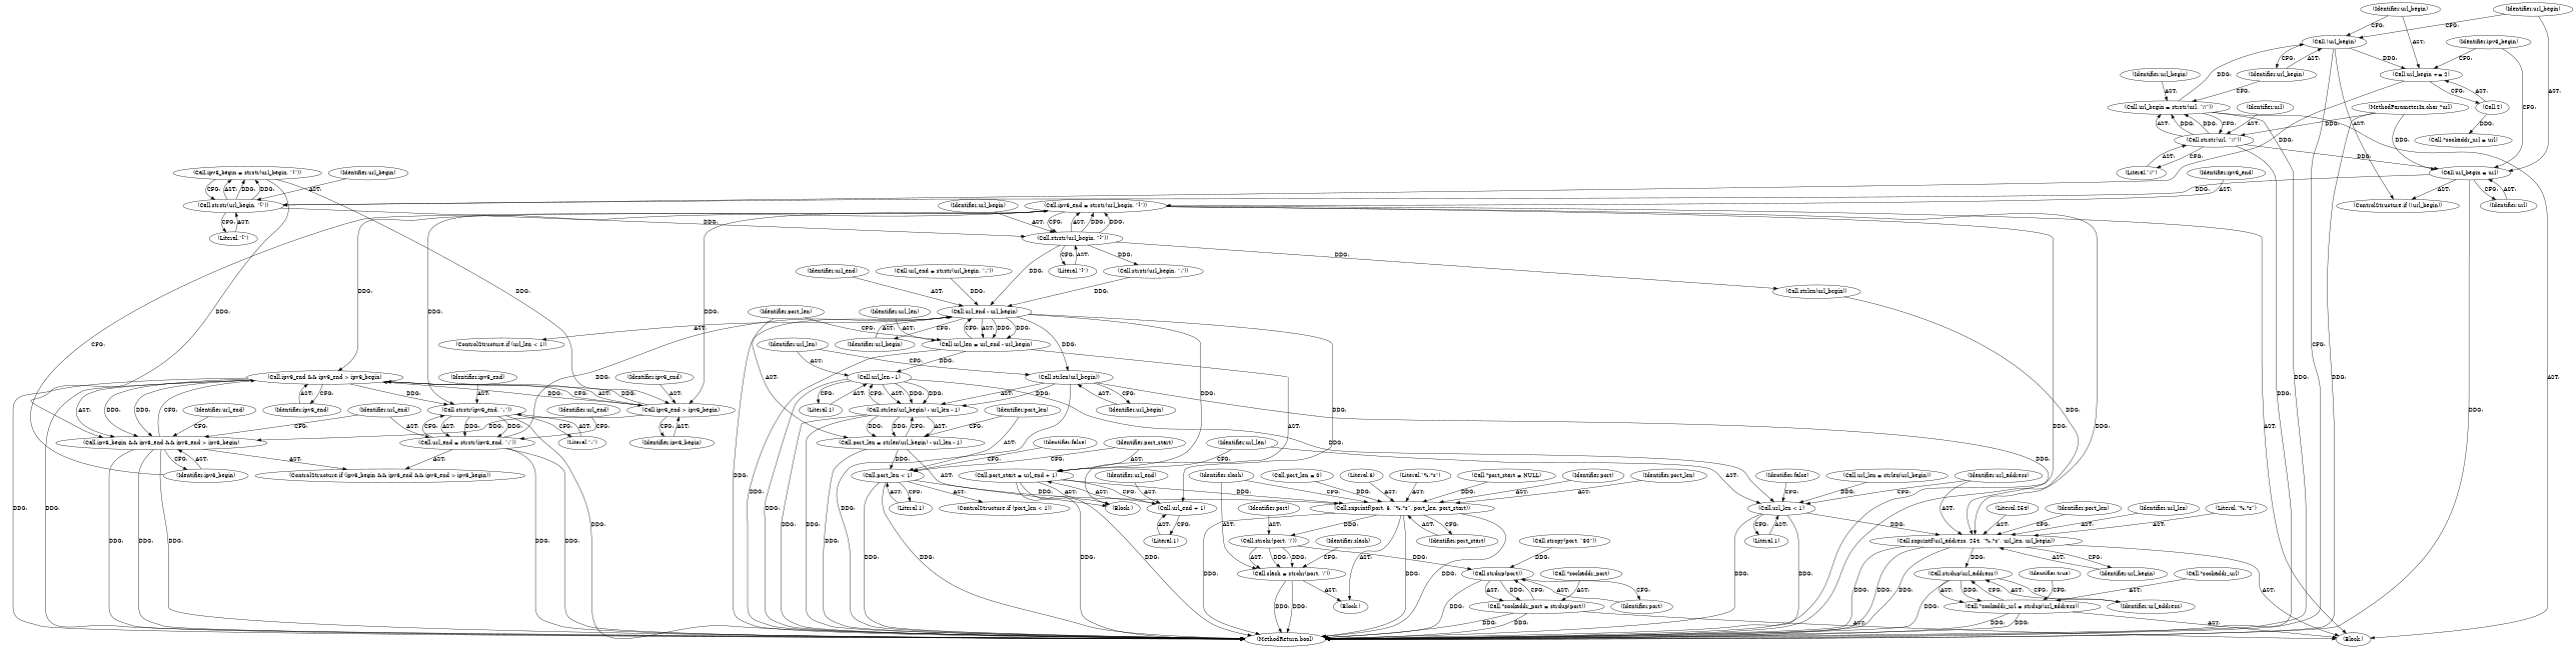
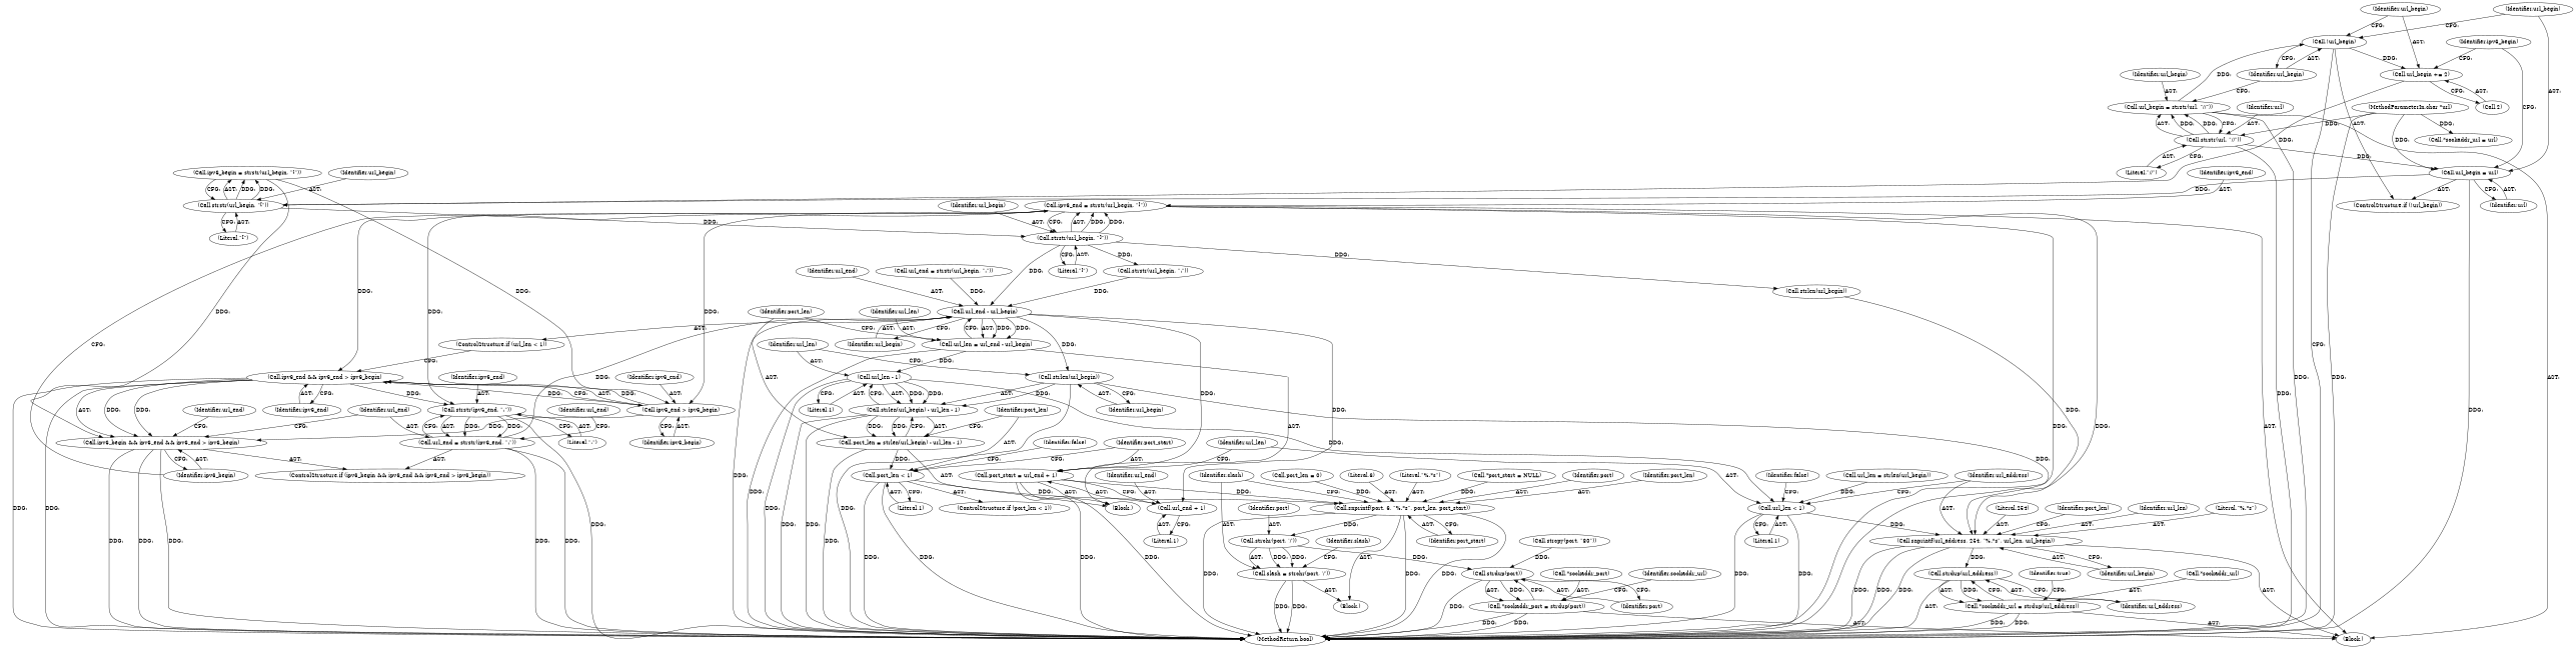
  digraph {
    n1 [label="(Call,ipv6_end = strstr(url_begin, \"]\"))"]
    n2 [label="(Call,strstr(url_begin, \"]\"))"]
    n3 [label="(Call,ipv6_end && ipv6_end > ipv6_begin)"]
    n4 [label="(Call,strstr(ipv6_end, \":\"))"]
    n5 [label="(Call,ipv6_end > ipv6_begin)"]
    n6 [label="(Block,)"]
    n7 [label="(MethodReturn,bool)"]
    n8 [label="(Call,url_end - url_begin)"]
    n9 [label="(Literal,\"]\")"]
    n10 [label="(Call,strstr(url_begin, \":\"))"]
    n11 [label="(Call,strlen(url_begin))"]
    n12 [label="(Call,ipv6_begin && ipv6_end && ipv6_end > ipv6_begin)"]
    n13 [label="(Identifier,ipv6_end)"]
    n14 [label="(Call,url_end = strstr(ipv6_end, \":\"))"]
    n15 [label="(Literal,\":\")"]
    n16 [label="(Identifier,ipv6_begin)"]
    n17 [label="(Call,url_len = url_end - url_begin)"]
    n18 [label="(Call,strlen(url_begin))"]
    n19 [label="(Call,port_start = url_end + 1)"]
    n20 [label="(Call,url_end + 1)"]
    n21 [label="(Identifier,url_begin)"]
    n22 [label="(ControlStructure,if (url_len < 1))"]
    n23 [label="(Call,snprintf(url_address, 254, \"%.*s\", url_len, url_begin))"]
    n24 [label="(Call,strstr(url_begin, \"[\"))"]
    n25 [label="(Call,ipv6_begin = strstr(url_begin, \"[\"))"]
    n26 [label="(Literal,\"[\")"]
    n27 [label="(Call,url_begin = url)"]
    n28 [label="(ControlStructure,if (!url_begin))"]
    n29 [label="(Identifier,url)"]
    n30 [label="(Call,strstr(url, \"//\"))"]
    n31 [label="(Call,url_begin = strstr(url, \"//\"))"]
    n32 [label="(Literal,\"//\")"]
    n33 [label="(Call,!url_begin)"]
    n34 [label="(MethodParameterIn,char *url)"]
    n35 [label="(Call,*sockaddr_url = url)"]
    n36 [label="(Call,url_begin += 2)"]
    n37 [label="(Call,2)"]
    n38 [label="(Identifier,url_begin)"]
    n39 [label="(ControlStructure,if (ipv6_begin && ipv6_end && ipv6_end > ipv6_begin))"]
    n40 [label="(Identifier,ipv6_begin)"]
    n41 [label="(Call,url_len - 1)"]
    n42 [label="(Block,)"]
    n43 [label="(Call,strlen(url_begin) - url_len - 1)"]
    n44 [label="(Identifier,url_begin)"]
    n45 [label="(Call,snprintf(port, 6, \"%.*s\", port_len, port_start))"]
    n46 [label="(Literal,1)"]
    n47 [label="(Call,url_len < 1)"]
    n48 [label="(Literal,1)"]
    n49 [label="(Call,port_len = strlen(url_begin) - url_len - 1)"]
    n50 [label="(Literal,1)"]
    n51 [label="(Call,port_len < 1)"]
    n52 [label="(Literal,1)"]
    n53 [label="(ControlStructure,if (port_len < 1))"]
    n54 [label="(Call,strchr(port, '/'))"]
    n55 [label="(Block,)"]
    n56 [label="(Identifier,port_start)"]
    n57 [label="(Call,slash = strchr(port, '/'))"]
    n58 [label="(Call,strdup(port))"]
    n59 [label="(Call,*sockaddr_port = strdup(port))"]
    n60 [label="(Identifier,port)"]
    n61 [label="(Call,strdup(url_address))"]
    n62 [label="(Identifier,url_begin)"]
    n63 [label="(Call,*sockaddr_url = strdup(url_address))"]
    n64 [label="(Identifier,url_address)"]
    n65 [label="(Identifier,port_len)"]
    n66 [label="(Literal,6)"]
    n67 [label="(Identifier,url_end)"]
    n68 [label="(Identifier,url_end)"]
    n69 [label="(Identifier,port)"]
    n70 [label="(Identifier,slash)"]
    n71 [label="(Identifier,url_end)"]
    n72 [label="(Identifier,url_begin)"]
    n73 [label="(Identifier,url_begin)"]
    n74 [label="(Call,*sockaddr_port)"]
    n75 [label="(Identifier,ipv6_end)"]
    n76 [label="(Literal,\"%.*s\")"]
    n77 [label="(Identifier,ipv6_end)"]
    n78 [label="(Identifier,ipv6_end)"]
    n79 [label="(Call,*port_start = NULL)"]
    n80 [label="(Identifier,url_len)"]
    n81 [label="(Identifier,port_start)"]
    n82 [label="(Identifier,false)"]
    n83 [label="(Identifier,port_len)"]
    n84 [label="(Identifier,port)"]
    n85 [label="(Call,url_end = strstr(url_begin, \":\"))"]
    n86 [label="(Identifier,port_len)"]
+   n87 [label="(Identifier,sockaddr_url)"]
    n88 [label="(Call,strcpy(port, \"80\"))"]
    n89 [label="(Call,port_len = 0)"]
    n90 [label="(Literal,254)"]
    n91 [label="(Identifier,port_len)"]
    n92 [label="(Call,url_len = strlen(url_begin))"]
    n93 [label="(Identifier,true)"]
    n94 [label="(Call,*sockaddr_url)"]
    n95 [label="(Identifier,slash)"]
    n96 [label="(Identifier,url_begin)"]
    n97 [label="(Identifier,url_end)"]
    n98 [label="(Identifier,url)"]
    n99 [label="(Identifier,false)"]
    n100 [label="(Identifier,url_begin)"]
    n101 [label="(Identifier,url_address)"]
    n102 [label="(Identifier,url_len)"]
    n103 [label="(Identifier,url_len)"]
    n104 [label="(Literal,\"%.*s\")"]
    n105 [label="(Identifier,url_end)"]
    n106 [label="(Identifier,ipv6_begin)"]
    n107 [label="(Identifier,url_len)"]
    n108 [label="(Identifier,url_begin)"]
    n1 -> n2 [label="CFG: "]
    n1 -> n3 [label="DDG: "]
    n1 -> n4 [label="DDG: "]
    n1 -> n5 [label="DDG: "]
    n1 -> n6 [label="AST: "]
    n1 -> n7 [label="DDG: "]
    n1 -> n7 [label="DDG: "]
    n2 -> n1 [label="AST: "]
    n2 -> n1 [label="DDG: "]
    n2 -> n1 [label="DDG: "]
    n2 -> n8 [label="DDG: "]
    n2 -> n9 [label="CFG: "]
    n2 -> n10 [label="DDG: "]
    n2 -> n11 [label="DDG: "]
    n3 -> n4 [label="DDG: "]
    n3 -> n5 [label="CFG: "]
    n3 -> n7 [label="DDG: "]
    n3 -> n7 [label="DDG: "]
    n3 -> n12 [label="AST: "]
    n3 -> n12 [label="DDG: "]
    n3 -> n12 [label="DDG: "]
    n3 -> n13 [label="CFG: "]
    n4 -> n7 [label="DDG: "]
    n4 -> n14 [label="AST: "]
    n4 -> n14 [label="DDG: "]
    n4 -> n14 [label="DDG: "]
    n4 -> n15 [label="CFG: "]
    n5 -> n3 [label="AST: "]
    n5 -> n3 [label="DDG: "]
    n5 -> n3 [label="DDG: "]
    n5 -> n12 [label="DDG: "]
    n5 -> n16 [label="CFG: "]
    n8 -> n7 [label="DDG: "]
    n8 -> n17 [label="AST: "]
    n8 -> n17 [label="DDG: "]
    n8 -> n17 [label="DDG: "]
    n8 -> n18 [label="DDG: "]
    n8 -> n19 [label="DDG: "]
    n8 -> n20 [label="DDG: "]
    n8 -> n21 [label="CFG: "]
    n8 -> n22 [label="AST: "]
    n9 -> n2 [label="AST: "]
    n10 -> n8 [label="DDG: "]
    n11 -> n23 [label="DDG: "]
-   n12 -> n3 [label="CFG: "]
+   n22 -> n3 [label="CFG: "]
    n12 -> n7 [label="DDG: "]
    n12 -> n7 [label="DDG: "]
    n12 -> n7 [label="DDG: "]
    n12 -> n39 [label="AST: "]
    n12 -> n40 [label="CFG: "]
    n13 -> n3 [label="AST: "]
    n14 -> n4 [label="CFG: "]
    n14 -> n7 [label="DDG: "]
    n14 -> n7 [label="DDG: "]
    n14 -> n8 [label="DDG: "]
    n14 -> n39 [label="AST: "]
    n15 -> n4 [label="AST: "]
    n16 -> n5 [label="AST: "]
    n17 -> n7 [label="DDG: "]
    n17 -> n8 [label="CFG: "]
    n17 -> n41 [label="DDG: "]
    n17 -> n42 [label="AST: "]
    n18 -> n7 [label="DDG: "]
    n18 -> n23 [label="DDG: "]
    n18 -> n43 [label="AST: "]
    n18 -> n43 [label="DDG: "]
    n18 -> n44 [label="CFG: "]
    n19 -> n7 [label="DDG: "]
    n19 -> n7 [label="DDG: "]
    n19 -> n20 [label="CFG: "]
    n19 -> n42 [label="AST: "]
    n19 -> n45 [label="DDG: "]
    n20 -> n19 [label="AST: "]
    n20 -> n46 [label="CFG: "]
    n21 -> n8 [label="AST: "]
    n23 -> n6 [label="AST: "]
    n23 -> n7 [label="DDG: "]
    n23 -> n7 [label="DDG: "]
    n23 -> n7 [label="DDG: "]
    n23 -> n61 [label="DDG: "]
    n23 -> n62 [label="CFG: "]
    n24 -> n2 [label="DDG: "]
    n24 -> n25 [label="AST: "]
    n24 -> n25 [label="DDG: "]
    n24 -> n25 [label="DDG: "]
    n24 -> n26 [label="CFG: "]
    n25 -> n5 [label="DDG: "]
    n25 -> n12 [label="DDG: "]
    n25 -> n24 [label="CFG: "]
    n26 -> n24 [label="AST: "]
    n27 -> n7 [label="DDG: "]
    n27 -> n24 [label="DDG: "]
    n27 -> n28 [label="AST: "]
    n27 -> n29 [label="CFG: "]
    n29 -> n27 [label="AST: "]
    n30 -> n7 [label="DDG: "]
    n30 -> n27 [label="DDG: "]
    n30 -> n31 [label="AST: "]
    n30 -> n31 [label="DDG: "]
    n30 -> n31 [label="DDG: "]
    n30 -> n32 [label="CFG: "]
    n31 -> n6 [label="AST: "]
    n31 -> n7 [label="DDG: "]
    n31 -> n30 [label="CFG: "]
    n31 -> n33 [label="DDG: "]
    n32 -> n30 [label="AST: "]
    n33 -> n7 [label="CFG: "]
    n33 -> n28 [label="AST: "]
    n33 -> n36 [label="DDG: "]
    n33 -> n38 [label="CFG: "]
    n34 -> n7 [label="DDG: "]
    n34 -> n27 [label="DDG: "]
    n34 -> n30 [label="DDG: "]
-   n37 -> n35 [label="DDG: "]
+   n34 -> n35 [label="DDG: "]
    n36 -> n24 [label="DDG: "]
    n36 -> n37 [label="CFG: "]
    n37 -> n36 [label="AST: "]
    n38 -> n31 [label="CFG: "]
    n38 -> n33 [label="AST: "]
    n40 -> n1 [label="CFG: "]
    n40 -> n12 [label="AST: "]
    n41 -> n7 [label="DDG: "]
    n41 -> n43 [label="AST: "]
    n41 -> n43 [label="DDG: "]
    n41 -> n43 [label="DDG: "]
    n41 -> n47 [label="DDG: "]
    n41 -> n48 [label="CFG: "]
    n43 -> n7 [label="DDG: "]
    n43 -> n7 [label="DDG: "]
    n43 -> n41 [label="CFG: "]
    n43 -> n49 [label="AST: "]
    n43 -> n49 [label="DDG: "]
    n43 -> n49 [label="DDG: "]
    n44 -> n18 [label="AST: "]
    n45 -> n7 [label="DDG: "]
    n45 -> n7 [label="DDG: "]
    n45 -> n7 [label="DDG: "]
    n45 -> n54 [label="DDG: "]
    n45 -> n55 [label="AST: "]
    n45 -> n56 [label="CFG: "]
    n46 -> n20 [label="AST: "]
    n47 -> n7 [label="DDG: "]
    n47 -> n7 [label="DDG: "]
    n47 -> n23 [label="DDG: "]
    n47 -> n50 [label="CFG: "]
    n48 -> n41 [label="AST: "]
    n49 -> n7 [label="DDG: "]
    n49 -> n42 [label="AST: "]
    n49 -> n43 [label="CFG: "]
    n49 -> n51 [label="DDG: "]
    n50 -> n47 [label="AST: "]
    n51 -> n7 [label="DDG: "]
    n51 -> n7 [label="DDG: "]
    n51 -> n45 [label="DDG: "]
    n51 -> n52 [label="CFG: "]
    n51 -> n53 [label="AST: "]
    n52 -> n51 [label="AST: "]
    n54 -> n57 [label="AST: "]
    n54 -> n57 [label="DDG: "]
    n54 -> n57 [label="DDG: "]
    n54 -> n58 [label="DDG: "]
    n56 -> n45 [label="AST: "]
    n57 -> n7 [label="DDG: "]
    n57 -> n7 [label="DDG: "]
    n57 -> n55 [label="AST: "]
    n58 -> n7 [label="DDG: "]
    n58 -> n59 [label="AST: "]
    n58 -> n59 [label="DDG: "]
    n58 -> n60 [label="CFG: "]
    n59 -> n6 [label="AST: "]
    n59 -> n7 [label="DDG: "]
    n59 -> n7 [label="DDG: "]
    n59 -> n58 [label="CFG: "]
    n60 -> n58 [label="AST: "]
-   n61 -> n7 [label="DDG: "]
+   n61 -> n7 [label="AST: "]
    n61 -> n63 [label="AST: "]
    n61 -> n63 [label="DDG: "]
    n61 -> n64 [label="CFG: "]
    n62 -> n23 [label="AST: "]
    n63 -> n6 [label="AST: "]
    n63 -> n7 [label="DDG: "]
    n63 -> n7 [label="DDG: "]
    n63 -> n61 [label="CFG: "]
    n64 -> n61 [label="AST: "]
    n65 -> n17 [label="CFG: "]
    n65 -> n49 [label="AST: "]
    n66 -> n45 [label="AST: "]
    n67 -> n8 [label="AST: "]
    n68 -> n20 [label="AST: "]
    n69 -> n54 [label="AST: "]
    n70 -> n45 [label="CFG: "]
    n70 -> n57 [label="AST: "]
    n71 -> n12 [label="CFG: "]
    n72 -> n31 [label="AST: "]
    n73 -> n2 [label="AST: "]
    n74 -> n59 [label="AST: "]
    n75 -> n1 [label="AST: "]
    n76 -> n45 [label="AST: "]
    n77 -> n4 [label="AST: "]
    n78 -> n5 [label="AST: "]
    n79 -> n45 [label="DDG: "]
    n80 -> n19 [label="CFG: "]
    n80 -> n47 [label="AST: "]
    n81 -> n19 [label="AST: "]
    n81 -> n51 [label="CFG: "]
    n82 -> n47 [label="CFG: "]
    n83 -> n49 [label="CFG: "]
    n83 -> n51 [label="AST: "]
    n84 -> n45 [label="AST: "]
    n85 -> n8 [label="DDG: "]
    n86 -> n45 [label="AST: "]
+   n87 -> n59 [label="CFG: "]
    n88 -> n58 [label="DDG: "]
    n89 -> n45 [label="DDG: "]
    n90 -> n23 [label="AST: "]
    n91 -> n23 [label="CFG: "]
    n92 -> n47 [label="DDG: "]
    n93 -> n63 [label="CFG: "]
    n94 -> n63 [label="AST: "]
    n95 -> n57 [label="CFG: "]
    n96 -> n24 [label="AST: "]
    n97 -> n14 [label="CFG: "]
    n98 -> n30 [label="AST: "]
    n99 -> n51 [label="CFG: "]
    n100 -> n33 [label="CFG: "]
    n100 -> n36 [label="AST: "]
    n101 -> n23 [label="AST: "]
    n101 -> n47 [label="CFG: "]
    n102 -> n23 [label="AST: "]
    n103 -> n18 [label="CFG: "]
    n103 -> n41 [label="AST: "]
    n104 -> n23 [label="AST: "]
    n105 -> n12 [label="CFG: "]
    n105 -> n14 [label="AST: "]
    n106 -> n27 [label="CFG: "]
    n106 -> n36 [label="CFG: "]
    n107 -> n17 [label="AST: "]
    n108 -> n27 [label="AST: "]
    n108 -> n33 [label="CFG: "]
  }
